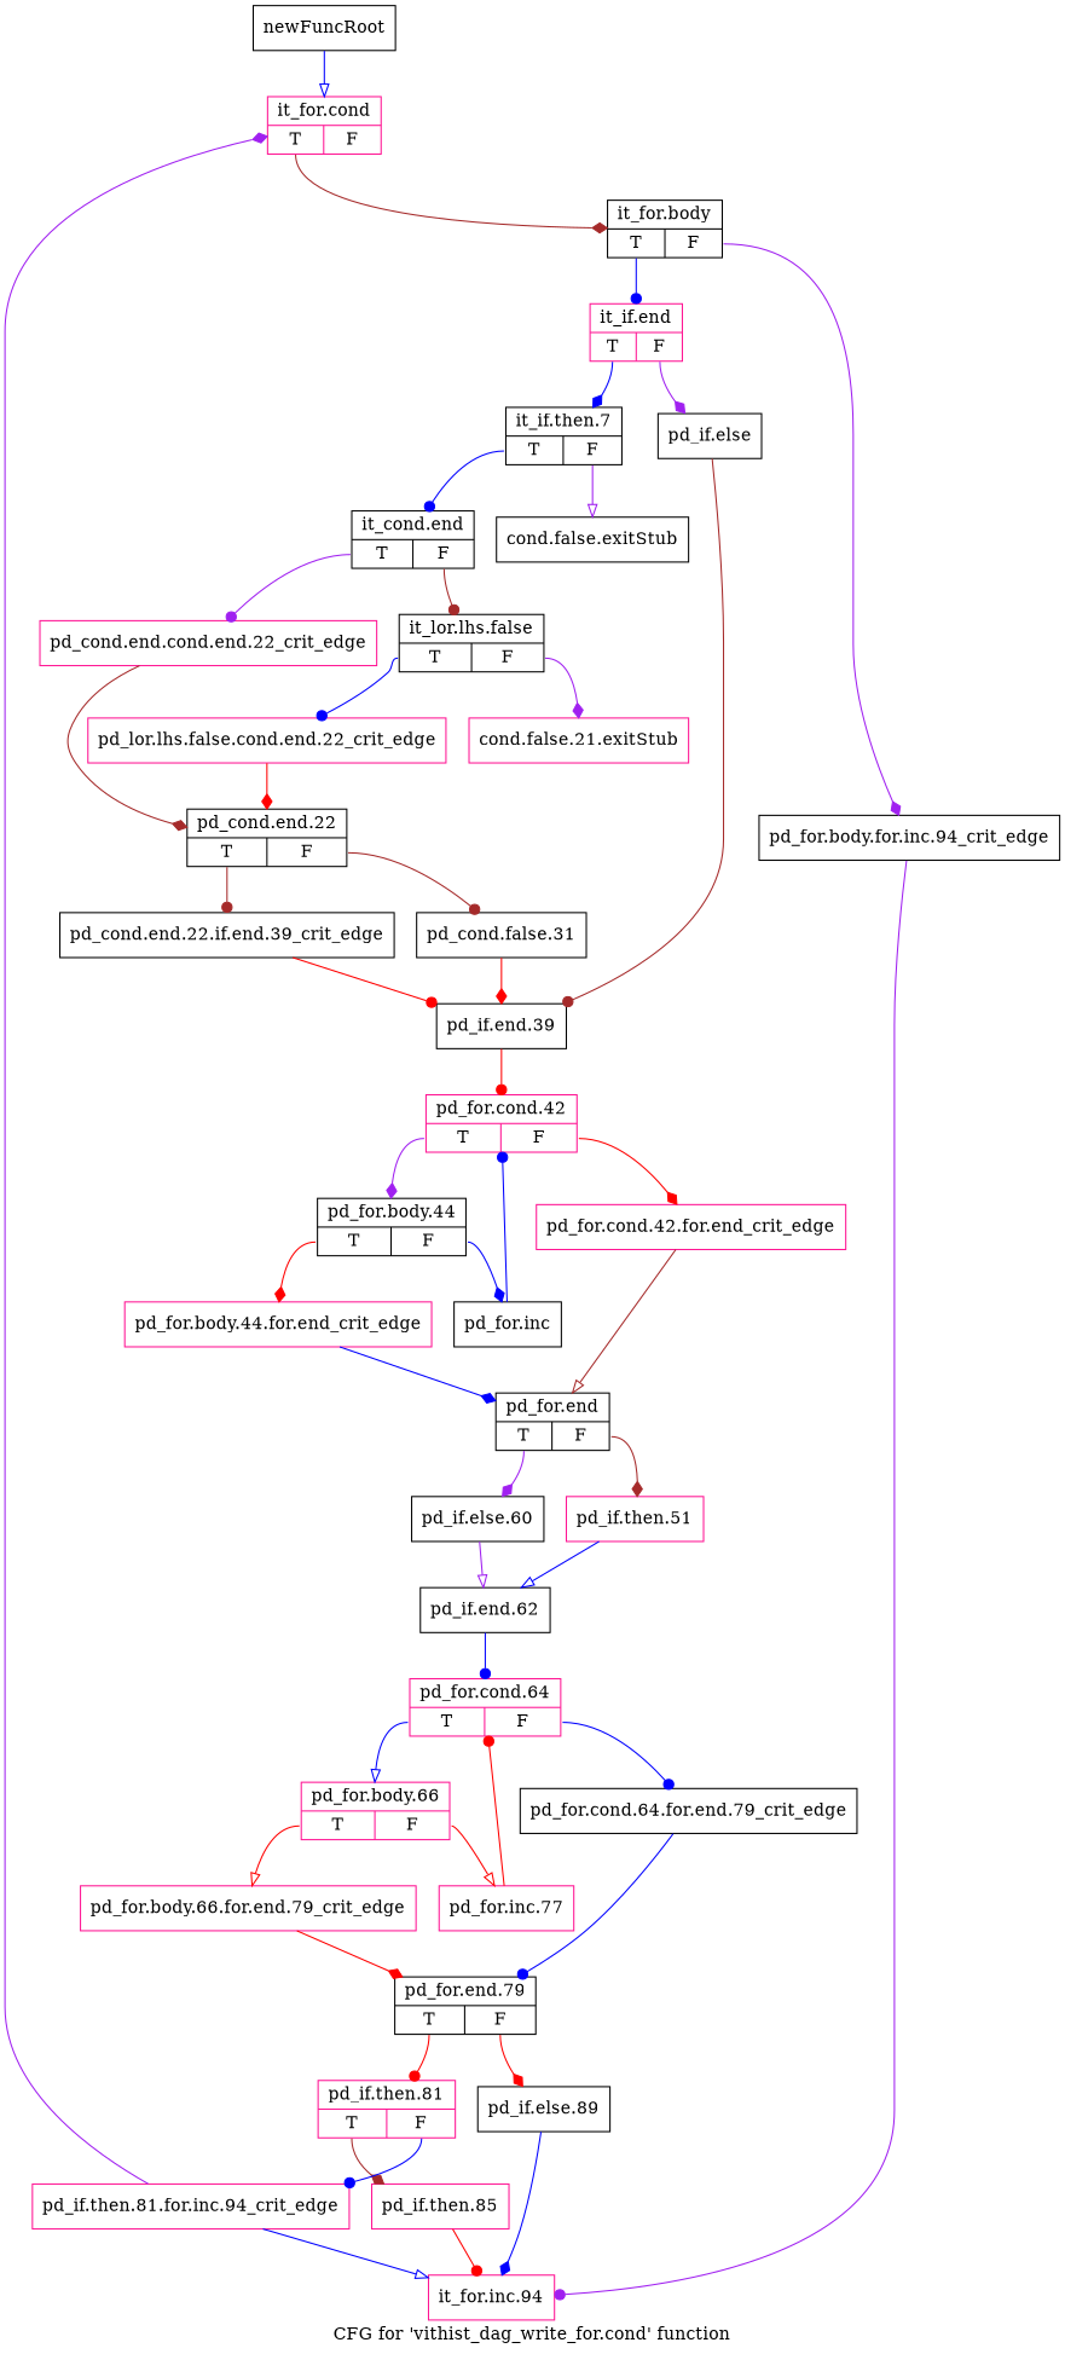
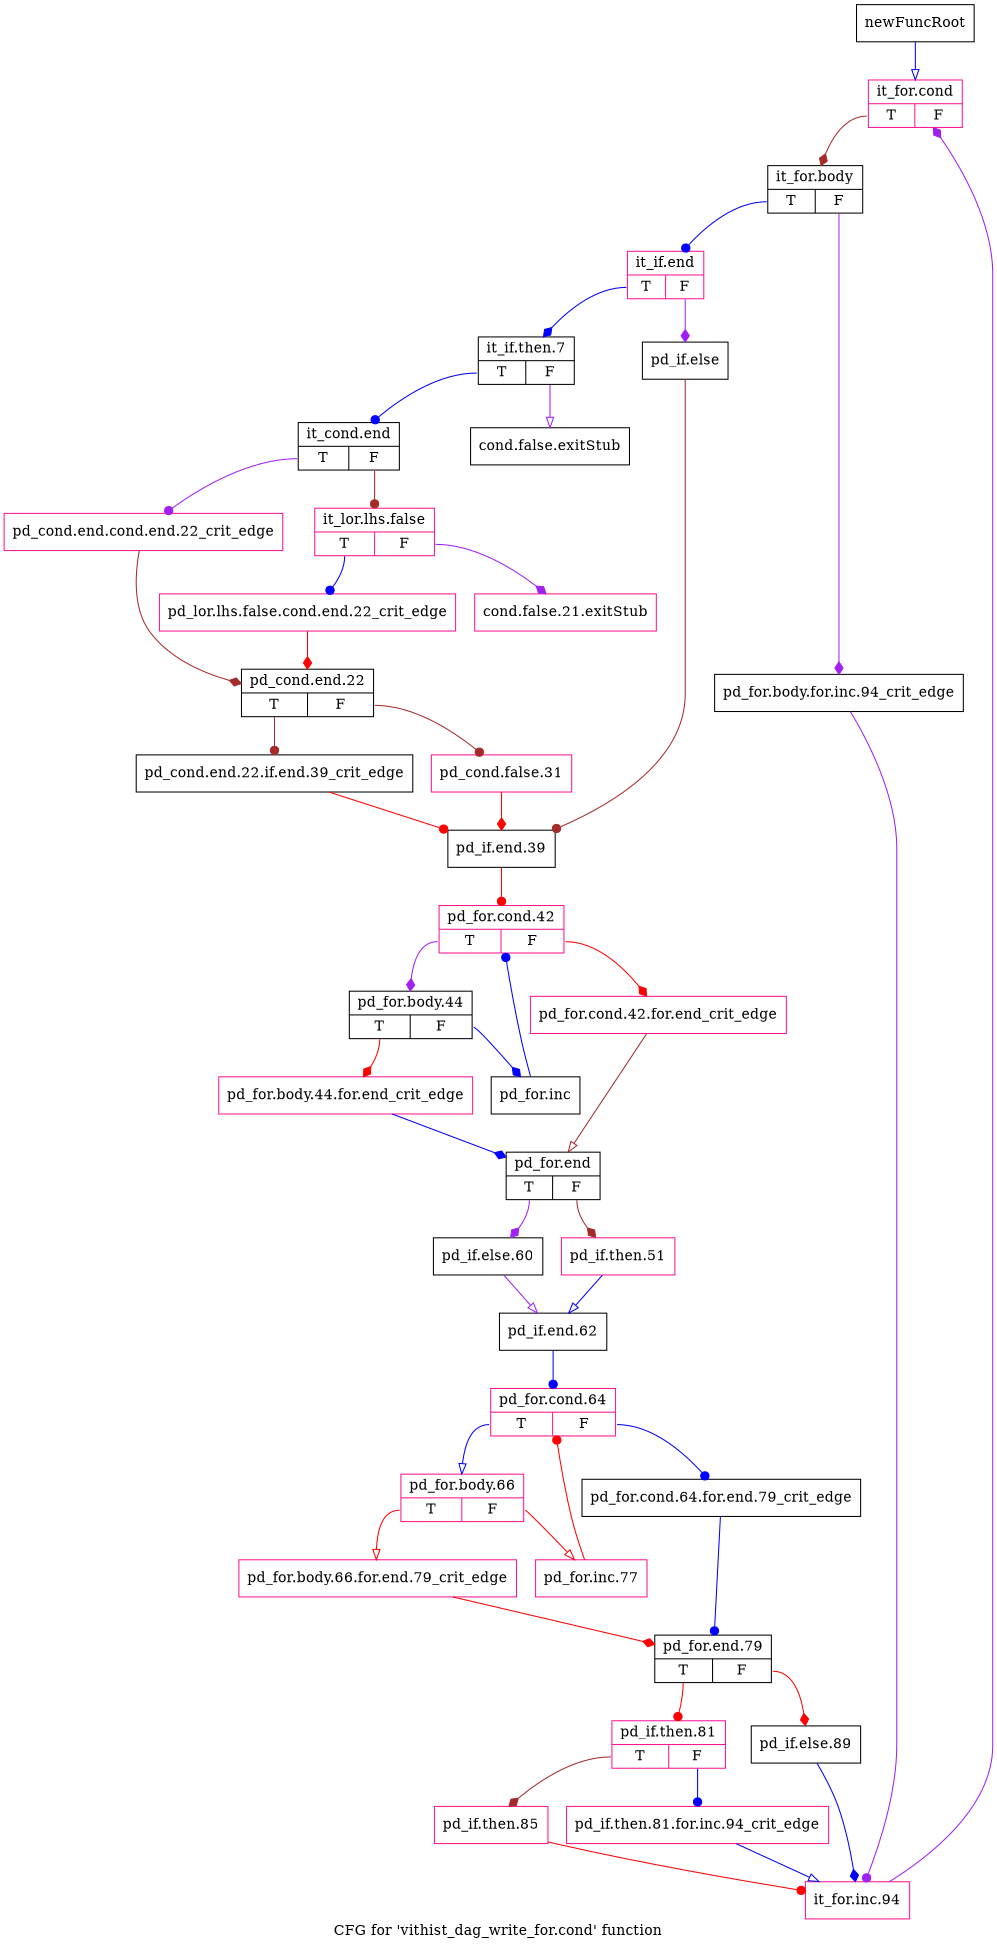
  digraph {
    label="CFG for 'vithist_dag_write_for.cond' function"
    node [color=black shape=record]
    edge [arrowhead=diamond color=blue]
    n1 [label="{newFuncRoot}"]
    n2 [color=deeppink label="{it_for.cond|{<s0>T|<s1>F}}"]
    n3 [label="{it_for.body|{<s0>T|<s1>F}}"]
    n4 [color=deeppink label="{it_if.end|{<s0>T|<s1>F}}"]
    n5 [label="{pd_for.body.for.inc.94_crit_edge}"]
    n6 [label="{cond.false.exitStub}"]
    n7 [color=deeppink label="{cond.false.21.exitStub}"]
    n8 [label="{it_if.then.7|{<s0>T|<s1>F}}"]
    n9 [label="{pd_if.else}"]
    n10 [color=deeppink label="{it_for.inc.94}"]
    n11 [label="{it_cond.end|{<s0>T|<s1>F}}"]
    n12 [label="{pd_if.end.39}"]
    n13 [color=deeppink label="{pd_cond.end.cond.end.22_crit_edge}"]
-   n14 [label="{it_lor.lhs.false|{<s0>T|<s1>F}}"]
+   n14 [color=deeppink label="{it_lor.lhs.false|{<s0>T|<s1>F}}"]
    n15 [color=deeppink label="{pd_for.cond.42|{<s0>T|<s1>F}}"]
    n16 [label="{pd_for.body.44|{<s0>T|<s1>F}}"]
    n17 [color=deeppink label="{pd_for.cond.42.for.end_crit_edge}"]
    n18 [label="{pd_cond.end.22|{<s0>T|<s1>F}}"]
    n19 [color=deeppink label="{pd_lor.lhs.false.cond.end.22_crit_edge}"]
    n20 [label="{pd_cond.end.22.if.end.39_crit_edge}"]
-   n21 [label="{pd_cond.false.31}"]
+   n21 [color=deeppink label="{pd_cond.false.31}"]
    n22 [color=deeppink label="{pd_for.body.44.for.end_crit_edge}"]
    n23 [label="{pd_for.inc}"]
    n24 [label="{pd_for.end|{<s0>T|<s1>F}}"]
    n25 [label="{pd_if.else.60}"]
    n26 [color=deeppink label="{pd_if.then.51}"]
    n27 [label="{pd_if.end.62}"]
    n28 [color=deeppink label="{pd_for.cond.64|{<s0>T|<s1>F}}"]
    n29 [color=deeppink label="{pd_for.body.66|{<s0>T|<s1>F}}"]
    n30 [label="{pd_for.cond.64.for.end.79_crit_edge}"]
    n31 [color=deeppink label="{pd_for.body.66.for.end.79_crit_edge}"]
    n32 [color=deeppink label="{pd_for.inc.77}"]
    n33 [label="{pd_for.end.79|{<s0>T|<s1>F}}"]
    n34 [color=deeppink label="{pd_if.then.81|{<s0>T|<s1>F}}"]
    n35 [label="{pd_if.else.89}"]
    n36 [color=deeppink label="{pd_if.then.85}"]
    n37 [color=deeppink label="{pd_if.then.81.for.inc.94_crit_edge}"]
    n1 -> n2 [arrowhead=onormal]
    n2 -> n3 [color=brown tailport=s0]
    n3 -> n4 [arrowhead=dot tailport=s0]
    n3 -> n5 [color=purple tailport=s1]
    n4 -> n8 [tailport=s0]
    n4 -> n9 [color=purple tailport=s1]
    n5 -> n10 [arrowhead=dot color=purple]
    n8 -> n6 [arrowhead=onormal color=purple tailport=s1]
    n8 -> n11 [arrowhead=dot tailport=s0]
    n9 -> n12 [arrowhead=dot color=brown]
-   n37 -> n2 [color=purple]
+   n10 -> n2 [color=purple]
    n11 -> n13 [arrowhead=dot color=purple tailport=s0]
    n11 -> n14 [arrowhead=dot color=brown tailport=s1]
    n12 -> n15 [arrowhead=dot color=red]
    n13 -> n18 [color=brown]
    n14 -> n7 [color=purple tailport=s1]
    n14 -> n19 [arrowhead=dot tailport=s0]
    n15 -> n16 [color=purple tailport=s0]
    n15 -> n17 [color=red tailport=s1]
    n16 -> n22 [color=red tailport=s0]
    n16 -> n23 [tailport=s1]
    n17 -> n24 [arrowhead=onormal color=brown]
    n18 -> n20 [arrowhead=dot color=brown tailport=s0]
    n18 -> n21 [arrowhead=dot color=brown tailport=s1]
    n19 -> n18 [color=red]
    n20 -> n12 [arrowhead=dot color=red]
    n21 -> n12 [color=red]
    n22 -> n24
    n23 -> n15 [arrowhead=dot]
    n24 -> n25 [color=purple tailport=s0]
    n24 -> n26 [color=brown tailport=s1]
    n25 -> n27 [arrowhead=onormal color=purple]
    n26 -> n27 [arrowhead=onormal]
    n27 -> n28 [arrowhead=dot]
    n28 -> n29 [arrowhead=onormal tailport=s0]
    n28 -> n30 [arrowhead=dot tailport=s1]
    n29 -> n31 [arrowhead=onormal color=red tailport=s0]
    n29 -> n32 [arrowhead=onormal color=red tailport=s1]
    n30 -> n33 [arrowhead=dot]
    n31 -> n33 [color=red]
    n32 -> n28 [arrowhead=dot color=red]
    n33 -> n34 [arrowhead=dot color=red tailport=s0]
    n33 -> n35 [color=red tailport=s1]
    n34 -> n36 [color=brown tailport=s0]
    n34 -> n37 [arrowhead=dot tailport=s1]
    n35 -> n10
    n36 -> n10 [arrowhead=dot color=red]
    n37 -> n10 [arrowhead=onormal]
  }
